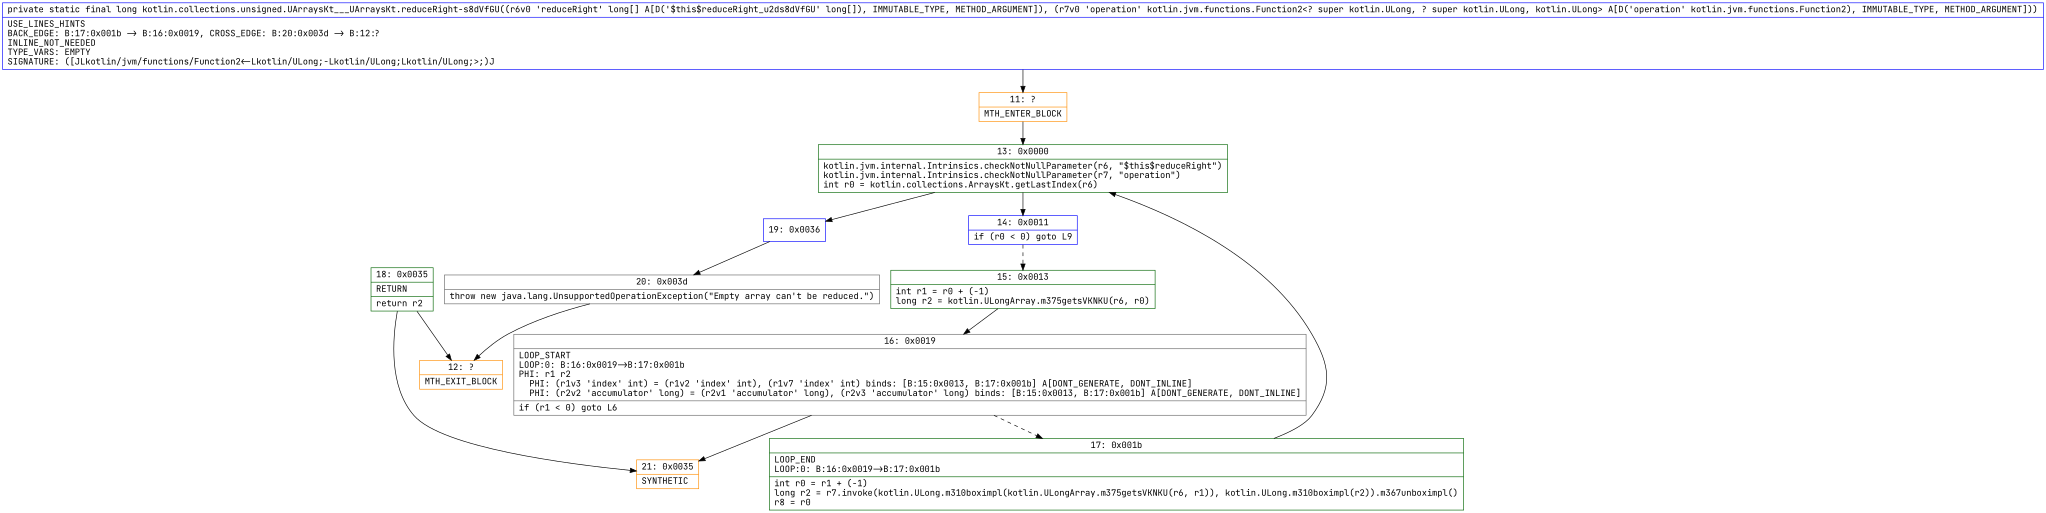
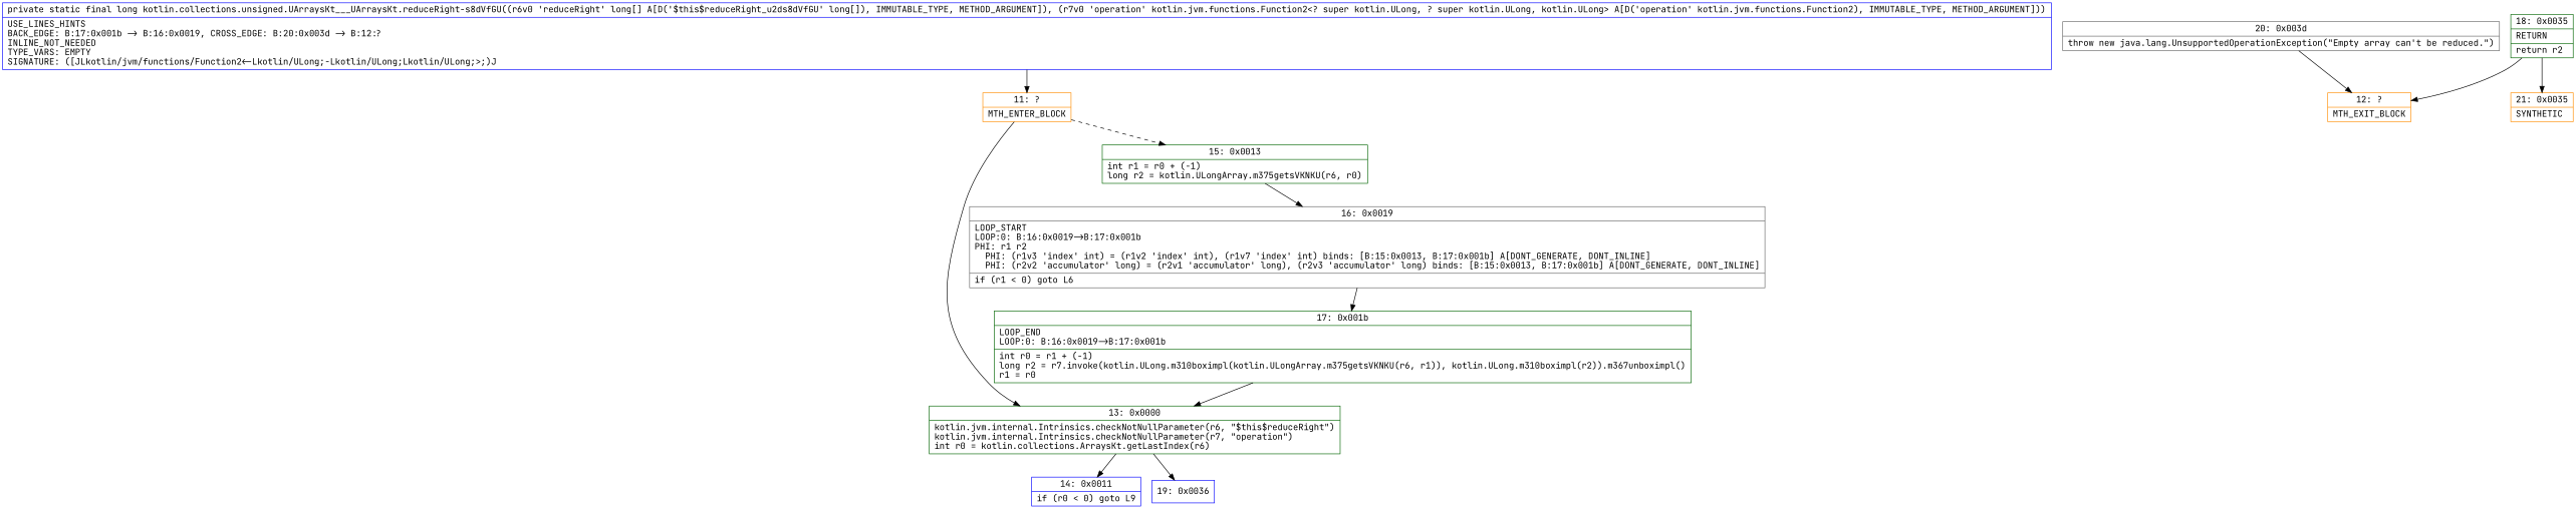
  digraph {
    fontname="JetBrains Mono"
    node [color=darkgreen fontname="JetBrains Mono" shape=record]
    edge [fontname="JetBrains Mono"]
    n1 [color=darkorange label="{11\:\ ?|MTH_ENTER_BLOCK\l}"]
    n2 [label="{13\:\ 0x0000|kotlin.jvm.internal.Intrinsics.checkNotNullParameter(r6, \"$this$reduceRight\")\lkotlin.jvm.internal.Intrinsics.checkNotNullParameter(r7, \"operation\")\lint r0 = kotlin.collections.ArraysKt.getLastIndex(r6)\l}"]
    n3 [color=blue label="{14\:\ 0x0011|if (r0 \< 0) goto L9\l}"]
    n4 [color=blue label="{19\:\ 0x0036}"]
    n5 [label="{15\:\ 0x0013|int r1 = r0 + (\-1)\llong r2 = kotlin.ULongArray.m375getsVKNKU(r6, r0)\l}"]
    n6 [color=gray40 label="{16\:\ 0x0019|LOOP_START\lLOOP:0: B:16:0x0019\-\>B:17:0x001b\lPHI: r1 r2 \l  PHI: (r1v3 'index' int) = (r1v2 'index' int), (r1v7 'index' int) binds: [B:15:0x0013, B:17:0x001b] A[DONT_GENERATE, DONT_INLINE]\l  PHI: (r2v2 'accumulator' long) = (r2v1 'accumulator' long), (r2v3 'accumulator' long) binds: [B:15:0x0013, B:17:0x001b] A[DONT_GENERATE, DONT_INLINE]\l|if (r1 \< 0) goto L6\l}"]
    n7 [color=gray40 label="{20\:\ 0x003d|throw new java.lang.UnsupportedOperationException(\"Empty array can't be reduced.\")\l}"]
-   n8 [label="{17\:\ 0x001b|LOOP_END\lLOOP:0: B:16:0x0019\-\>B:17:0x001b\l|int r0 = r1 + (\-1)\llong r2 = r7.invoke(kotlin.ULong.m310boximpl(kotlin.ULongArray.m375getsVKNKU(r6, r1)), kotlin.ULong.m310boximpl(r2)).m367unboximpl()\lr8 = r0\l}"]
+   n8 [label="{17\:\ 0x001b|LOOP_END\lLOOP:0: B:16:0x0019\-\>B:17:0x001b\l|int r0 = r1 + (\-1)\llong r2 = r7.invoke(kotlin.ULong.m310boximpl(kotlin.ULongArray.m375getsVKNKU(r6, r1)), kotlin.ULong.m310boximpl(r2)).m367unboximpl()\lr1 = r0\l}"]
    n9 [color=darkorange label="{21\:\ 0x0035|SYNTHETIC\l}"]
    n10 [label="{18\:\ 0x0035|RETURN\l|return r2\l}"]
    n11 [color=darkorange label="{12\:\ ?|MTH_EXIT_BLOCK\l}"]
    n12 [color=blue label="{private static final long kotlin.collections.unsigned.UArraysKt___UArraysKt.reduceRight\-s8dVfGU((r6v0 'reduceRight' long[] A[D('$this$reduceRight_u2ds8dVfGU' long[]), IMMUTABLE_TYPE, METHOD_ARGUMENT]), (r7v0 'operation' kotlin.jvm.functions.Function2\<? super kotlin.ULong, ? super kotlin.ULong, kotlin.ULong\> A[D('operation' kotlin.jvm.functions.Function2), IMMUTABLE_TYPE, METHOD_ARGUMENT]))  | USE_LINES_HINTS\lBACK_EDGE: B:17:0x001b \-\> B:16:0x0019, CROSS_EDGE: B:20:0x003d \-\> B:12:?\lINLINE_NOT_NEEDED\lTYPE_VARS: EMPTY\lSIGNATURE: ([JLkotlin\/jvm\/functions\/Function2\<\-Lkotlin\/ULong;\-Lkotlin\/ULong;Lkotlin\/ULong;\>;)J\l}"]
    n1 -> n2
    n2 -> n3
    n2 -> n4
-   n3 -> n5 [style=dashed]
-   n4 -> n7
+   n1 -> n5 [style=dashed]
    n5 -> n6
-   n6 -> n8 [style=dashed]
-   n6 -> n9
+   n6 -> n8 [style=solid]
    n7 -> n11
    n8 -> n2
    n10 -> n9
    n10 -> n11
    n12 -> n1
  }
